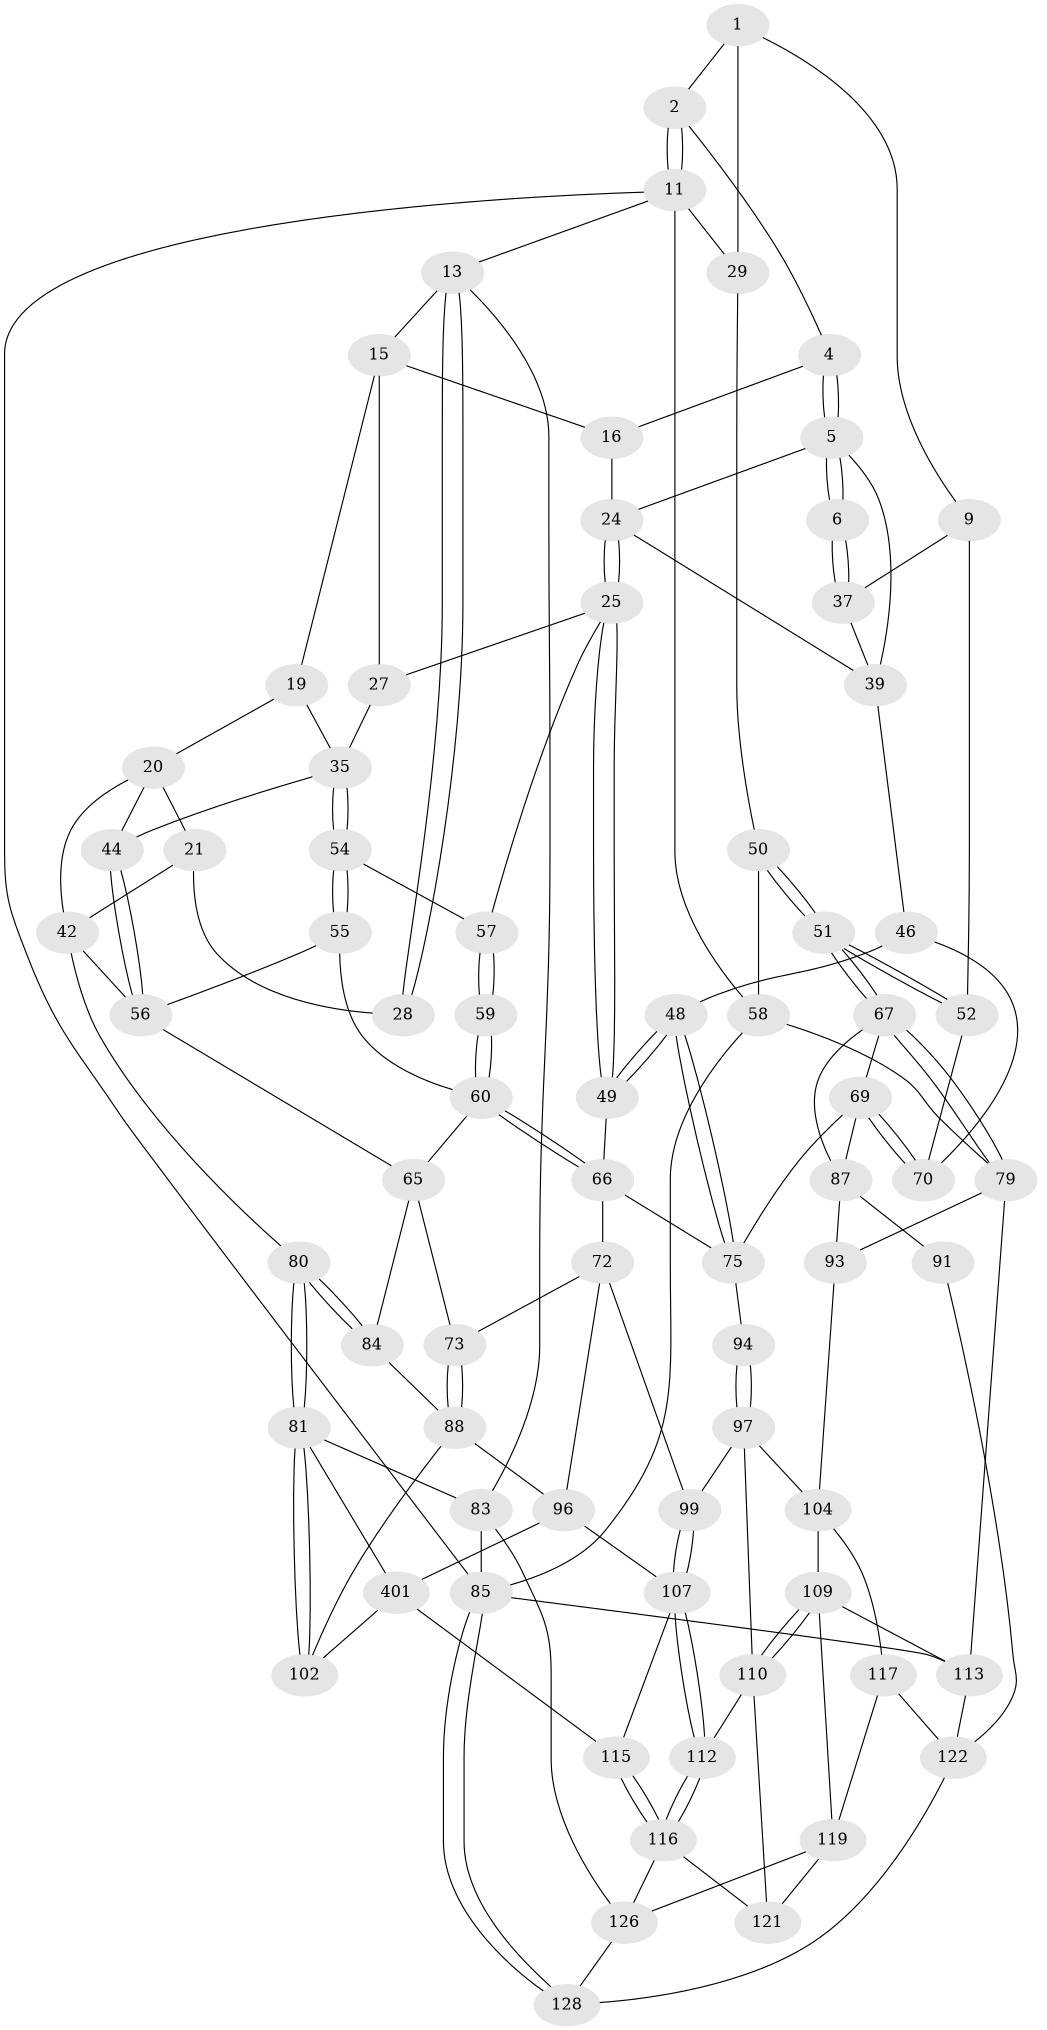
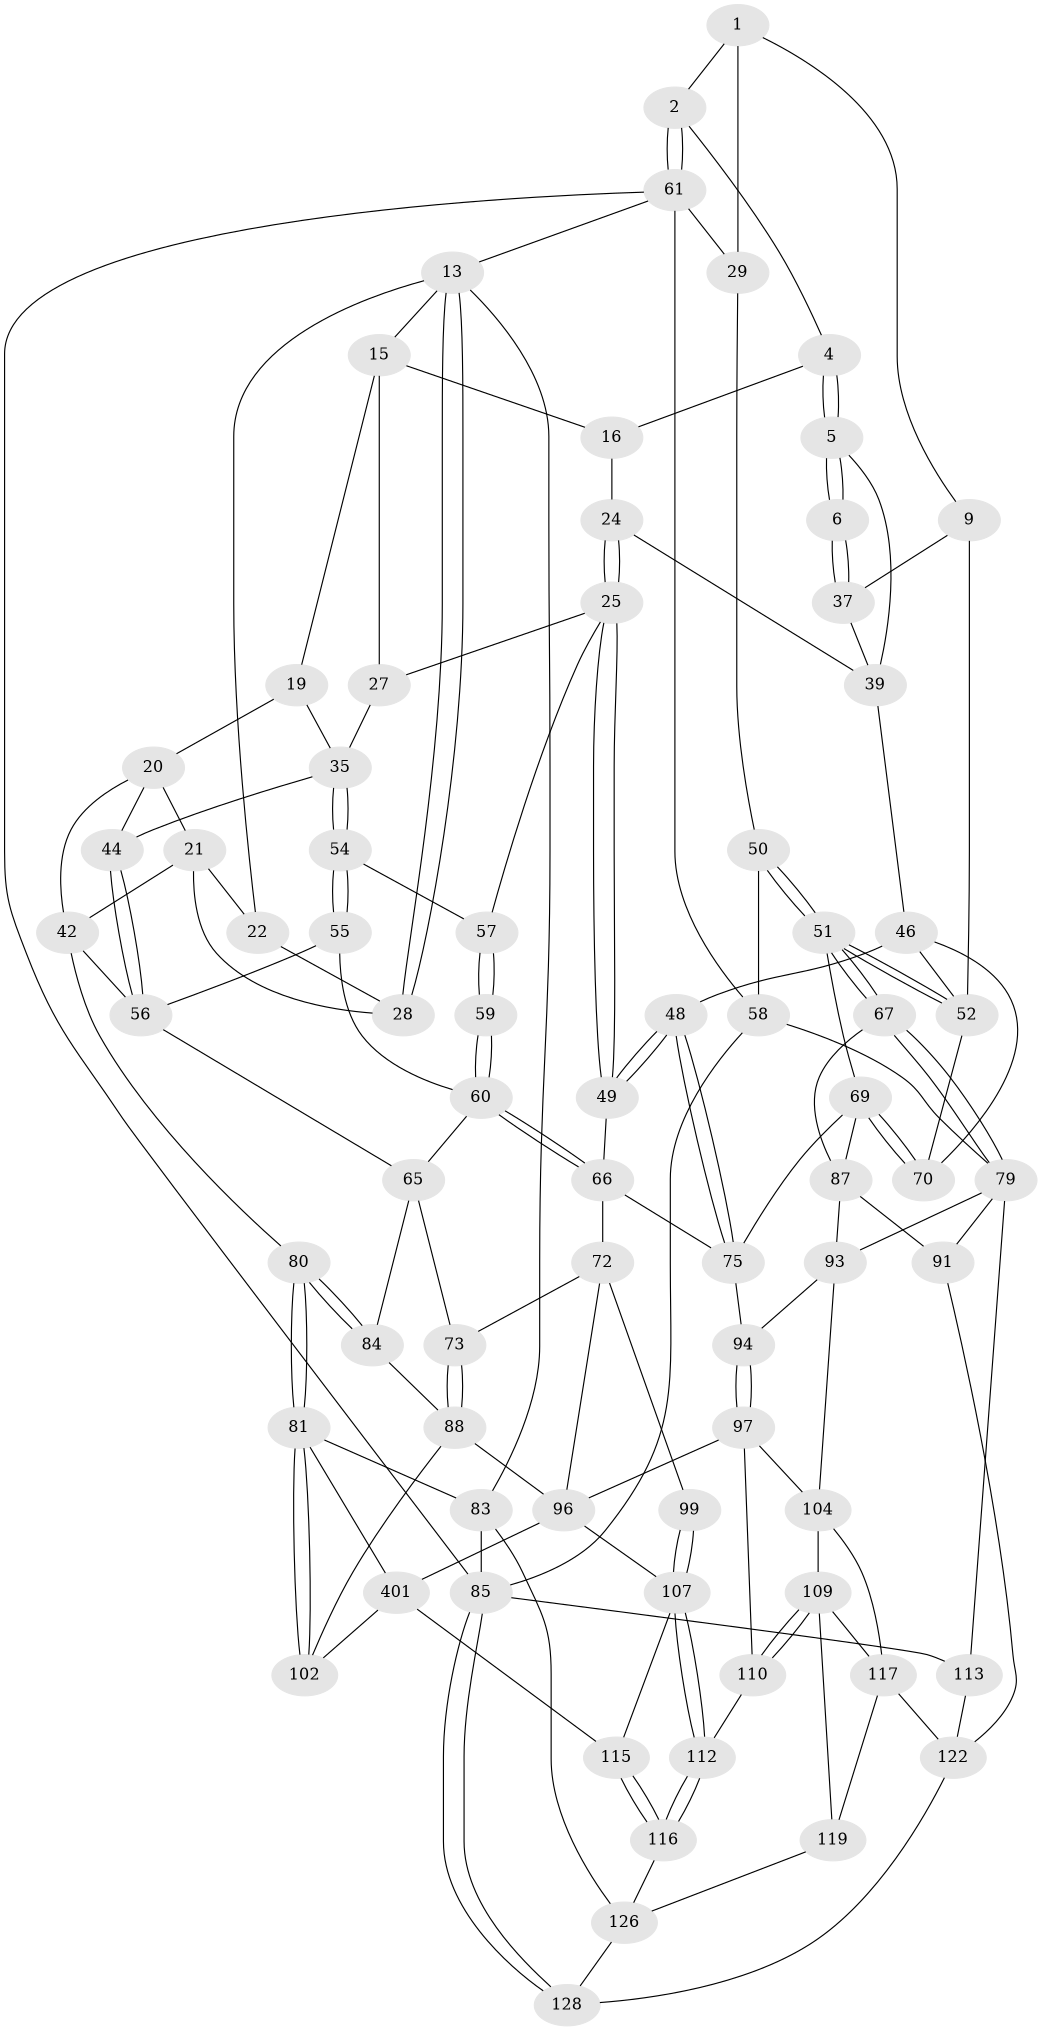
  graph {
    node [color=gray90 style=filled]
    1 [super="+8"]
    2 [super="+3"]
    9 [super="+45"]
    29 [super="+30"]
    4
-   11 [super="+12"]
+   11 [super="+12" label=61]
    37 [super="+38"]
    52 [super="+64"]
    50 [super="+53"]
    5 [super="+33"]
    16 [super="+17"]
    13 [super="+14"]
    58 [super="+78"]
    85 [super="+86"]
    6
    24 [super="+34"]
    39 [super="+40"]
    25 [super="+26"]
    46 [super="+47"]
    70
    15 [super="+18"]
+   22 [super="+23"]
    28 [super="+31"]
    83
    79 [super="+90"]
    113
    128
    19
    27
    126 [super="+127"]
    20 [super="+41"]
    35 [super="+36"]
    21 [super="+32"]
    42 [super="+43"]
    44
    54
    56 [super="+63"]
    80
    49 [super="+62"]
    57
    66 [super="+71"]
    59
    51
    55
    48
    65 [super="+74"]
    84
    81 [super="+82"]
    75 [super="+77"]
    94
    60 [super="+61"]
    72 [super="+95"]
    67 [super="+68"]
    69 [super="+76"]
    87 [super="+92"]
    73
    91 [super="+106"]
    93 [super="+103"]
    88 [super="+89"]
    96 [super="+100"]
    99
    n62 [label=401 super="+114"]
    107 [super="+108"]
    102
    97 [super="+98"]
    122 [super="+124"]
    115
    104 [super="+105"]
    109 [super="+118"]
    117 [super="+123"]
    110 [super="+111"]
    112
-   121
    116 [super="+125"]
    119 [super="+120"]
    1 -- 2
    1 -- 9
    1 -- 29
    2 -- 4
    2 -- 11
    2 -- 11
    9 -- 37
    9 -- 52
    29 -- 50 [weight=2]
    4 -- 5
    4 -- 5
    4 -- 16
    11 -- 29
    11 -- 13
    11 -- 58
    11 -- 85
    37 -- 39
    52 -- 70
    50 -- 58
    50 -- 51
    50 -- 51
    5 -- 6
    5 -- 6
-   5 -- 24
    5 -- 39
    16 -- 24
    13 -- 15
+   13 -- 22
    13 -- 28
    13 -- 28
    13 -- 83
    58 -- 85
    58 -- 79
    85 -- 113
    85 -- 128
    85 -- 128
    6 -- 37
    6 -- 37
    24 -- 39
    24 -- 25
    24 -- 25
    39 -- 46
    25 -- 27
    25 -- 49
    25 -- 49
    25 -- 57
+   46 -- 52
    46 -- 70
    46 -- 48
    15 -- 16
    15 -- 19
    15 -- 27
+   22 -- 28 [weight=2]
    83 -- 85
    83 -- 126
    79 -- 113
+   79 -- 91
    79 -- 93
    113 -- 122
    19 -- 20
    19 -- 35
    27 -- 35
    126 -- 128
    20 -- 21
    20 -- 42
    20 -- 44
    35 -- 44
    35 -- 54
    35 -- 54
+   21 -- 22
    21 -- 28
    21 -- 42
    42 -- 56
    42 -- 80
    44 -- 56
    44 -- 56
    54 -- 57
    54 -- 55
    54 -- 55
    56 -- 65
    80 -- 84
    80 -- 84
    80 -- 81
    80 -- 81
    49 -- 66
    57 -- 59
    57 -- 59
    66 -- 75
    66 -- 72
    59 -- 60
    59 -- 60
    51 -- 52
    51 -- 52
    51 -- 67
    51 -- 67
    55 -- 56
    55 -- 60
    48 -- 49
    48 -- 49
    48 -- 75
    48 -- 75
    65 -- 84
    65 -- 73
    84 -- 88
    81 -- 83
    81 -- n62
    81 -- 102
    81 -- 102
    75 -- 94
    94 -- 97
    94 -- 97
    60 -- 66
    60 -- 66
    60 -- 65
    72 -- 73
    72 -- 96
    72 -- 99
    67 -- 79
    67 -- 79
-   67 -- 69
+   51 -- 69
    67 -- 87
    69 -- 70
    69 -- 70
    69 -- 75
    69 -- 87
    87 -- 91
    87 -- 93
    73 -- 88
    73 -- 88
    91 -- 122
+   93 -- 94
    93 -- 104
    88 -- 96
    88 -- 102
    96 -- n62
    96 -- 107
    99 -- 107
    99 -- 107
    n62 -- 102
    n62 -- 115
    107 -- 115
    107 -- 112
    107 -- 112
-   97 -- 99
+   97 -- 96
    97 -- 104
    97 -- 110
    122 -- 128
    115 -- 116
    115 -- 116
    104 -- 109
    104 -- 117
-   109 -- 113
+   109 -- 117
    109 -- 110
    109 -- 110
    109 -- 119
    117 -- 122
    117 -- 119
    110 -- 112
-   110 -- 121
    112 -- 116
    112 -- 116
    116 -- 126
-   116 -- 121
    119 -- 126
-   119 -- 121
  }
